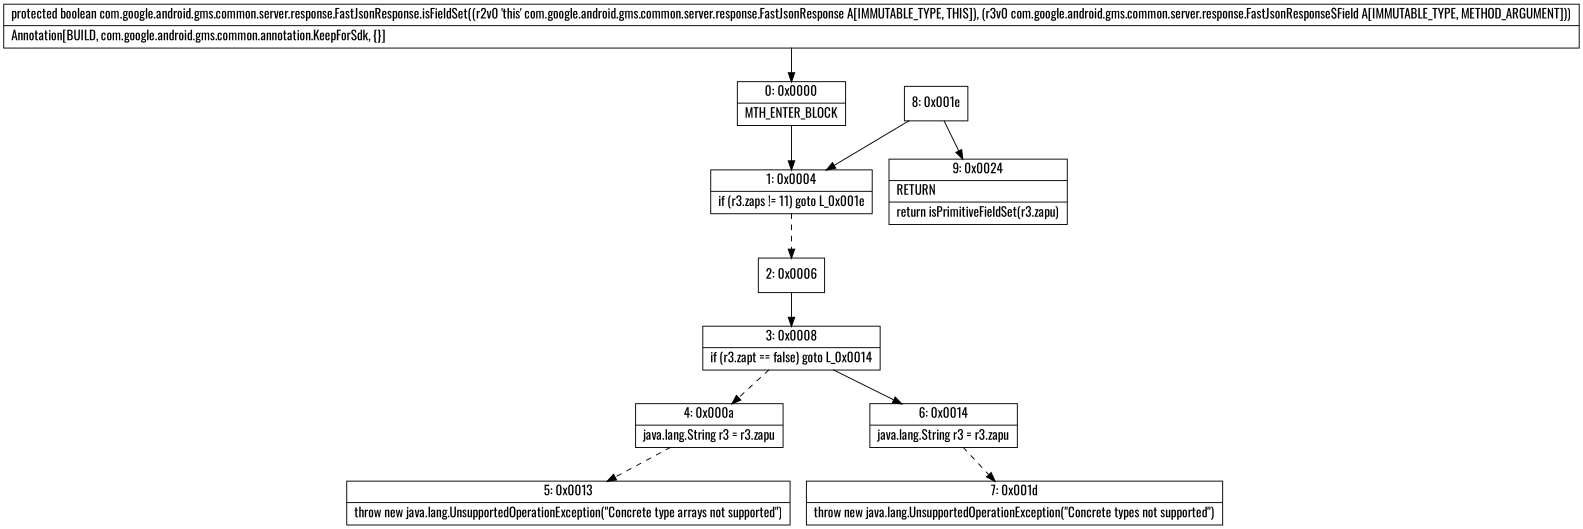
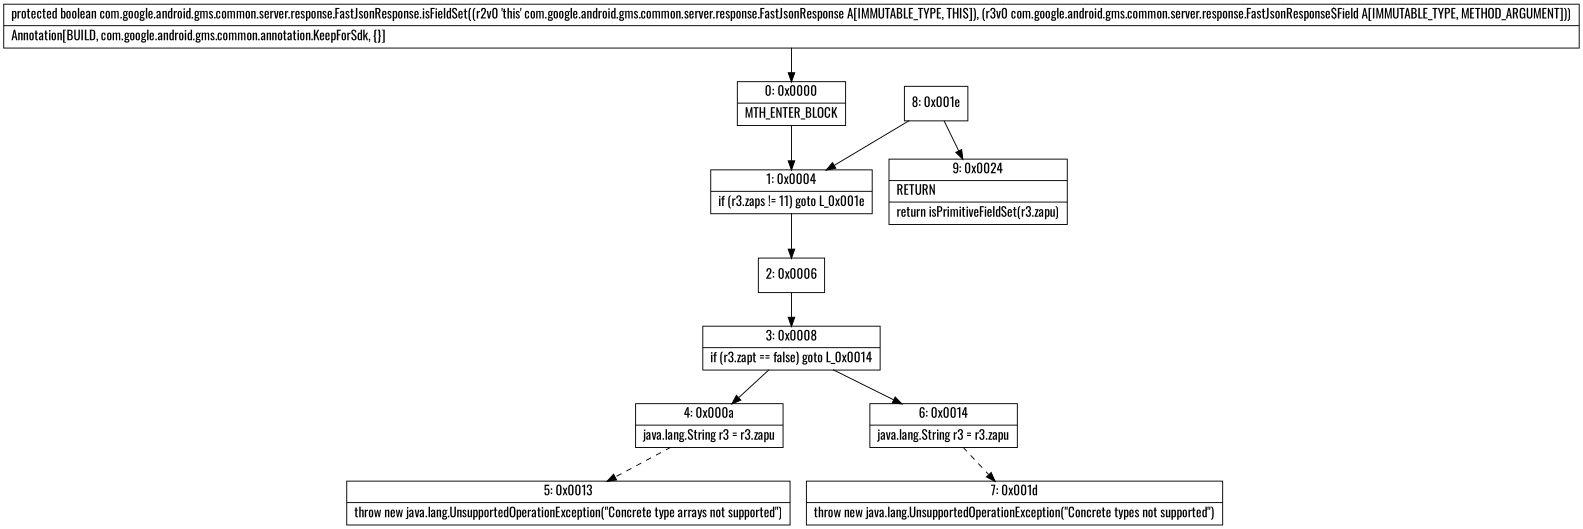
  digraph {
    fontname=Oswald
    node [fontname=Oswald shape=record]
    edge [fontname=Oswald]
    n1 [label="{0\:\ 0x0000|MTH_ENTER_BLOCK\l}"]
    n2 [label="{1\:\ 0x0004|if (r3.zaps != 11) goto L_0x001e\l}"]
    n3 [label="{2\:\ 0x0006}"]
    n4 [label="{3\:\ 0x0008|if (r3.zapt == false) goto L_0x0014\l}"]
    n5 [label="{8\:\ 0x001e}"]
    n6 [label="{9\:\ 0x0024|RETURN\l|return isPrimitiveFieldSet(r3.zapu)\l}"]
    n7 [label="{4\:\ 0x000a|java.lang.String r3 = r3.zapu\l}"]
    n8 [label="{6\:\ 0x0014|java.lang.String r3 = r3.zapu\l}"]
    n9 [label="{5\:\ 0x0013|throw new java.lang.UnsupportedOperationException(\"Concrete type arrays not supported\")\l}"]
    n10 [label="{7\:\ 0x001d|throw new java.lang.UnsupportedOperationException(\"Concrete types not supported\")\l}"]
    n11 [label="{protected boolean com.google.android.gms.common.server.response.FastJsonResponse.isFieldSet((r2v0 'this' com.google.android.gms.common.server.response.FastJsonResponse A[IMMUTABLE_TYPE, THIS]), (r3v0 com.google.android.gms.common.server.response.FastJsonResponse$Field A[IMMUTABLE_TYPE, METHOD_ARGUMENT]))  | Annotation[BUILD, com.google.android.gms.common.annotation.KeepForSdk, \{\}]\l}"]
    n1 -> n2
-   n2 -> n3 [style=dashed]
+   n2 -> n3 [style=solid]
    n3 -> n4
-   n4 -> n7 [style=dashed]
+   n4 -> n7 [style=solid]
    n4 -> n8
    n5 -> n2
    n5 -> n6
    n7 -> n9 [style=dashed]
    n8 -> n10 [style=dashed]
    n11 -> n1
  }
